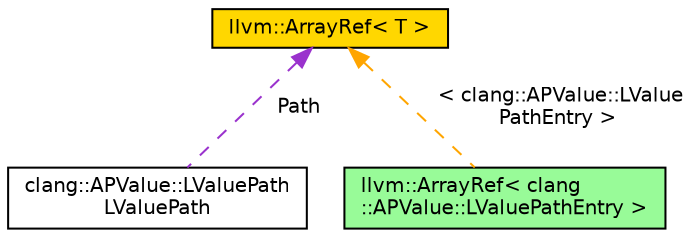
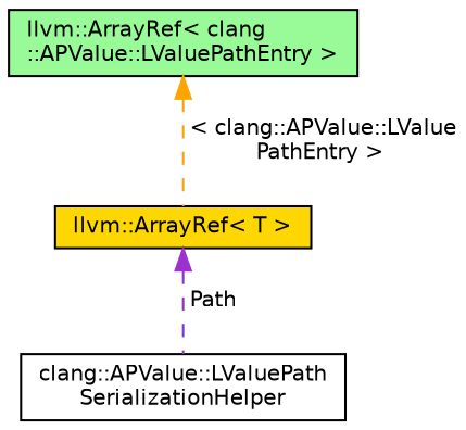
  digraph {
    node [color=black fontname=Helvetica fontsize=10 shape=record style=filled]
    edge [dir=back fontname=Helvetica fontsize=10 labelfontname=Helvetica labelfontsize=10 style=dashed]
-   n1 [fillcolor=white fontcolor=black height=0.2 label="clang::APValue::LValuePath\lLValuePath" width=0.4]
+   n1 [fillcolor=white fontcolor=black height=0.2 label="clang::APValue::LValuePath\lSerializationHelper" width=0.4]
    n2 [fillcolor=palegreen height=0.2 label="llvm::ArrayRef\< clang\l::APValue::LValuePathEntry \>" width=0.4]
    n3 [fillcolor=gold height=0.2 label="llvm::ArrayRef\< T \>" width=0.4]
    n3 -> n1 [color=darkorchid3 label=" Path"]
-   n3 -> n2 [color=orange label=" \< clang::APValue::LValue\lPathEntry \>"]
+   n2 -> n3 [color=orange label=" \< clang::APValue::LValue\lPathEntry \>"]
  }
